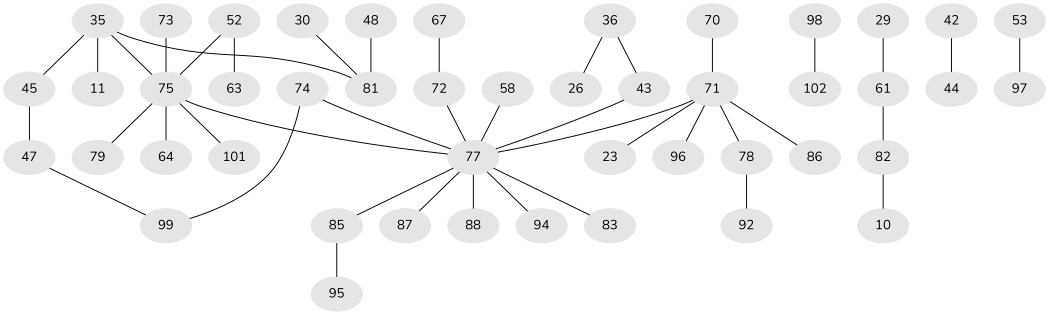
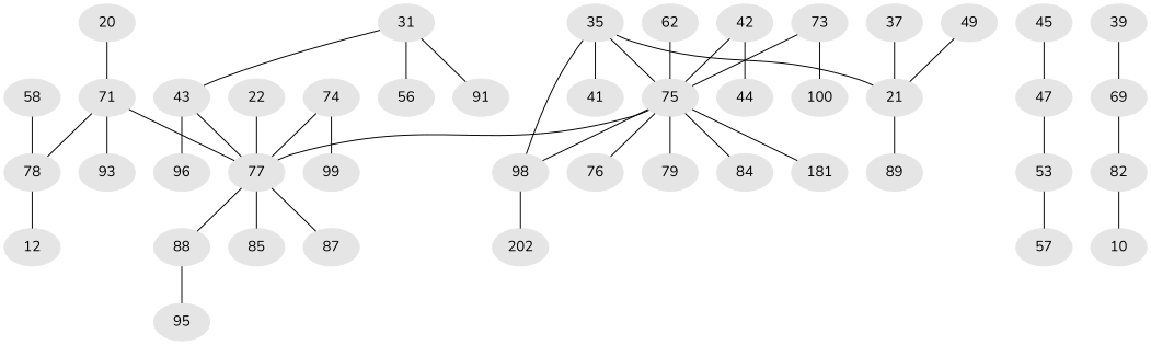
  graph {
    fontname=Nunito
    node [color=gray90 fontname=Nunito style=filled]
    edge [fontname=Nunito]
    35 [super="+15"]
-   41 [label=11]
+   41
    45
    75 [super="+48+26+19+29+40+57+60+21+51+23+59+66"]
-   81 [super="+17+30+31"]
+   81 [super="+17+30+31" label=21]
    47
    77 [super="+32+38+55"]
+   76
    79
-   84 [label=64]
+   84
    98 [super="+80"]
-   101
-   36 [super="+24"]
+   101 [label=181]
+   89
+   36 [super="+24" label=31]
    43 [super="+18"]
-   56 [label=26]
-   37 [label=30]
-   39 [label=29]
-   69 [label=61]
+   56
+   91
+   37
+   39
+   69
    82
    42
    44
-   83
    85
    87
    88
-   94
    53
-   97
-   49 [label=48]
-   52
-   63
+   97 [label=57]
+   49
+   52 [label=62]
    n34 [label=74]
    99
    58
-   72 [super="+20"]
-   67
+   72 [super="+20" label=22]
    n39 [label=10]
    71 [super="+65"]
    78
-   86
-   93 [label=23]
+   93
    96 [super="+33"]
-   70
-   92
+   70 [label=20]
+   92 [label=12]
    73
-   102
+   100
+   102 [label=202]
    95
    35 -- 41
-   35 -- 45
+   35 -- 98
    35 -- 75
    35 -- 81
    45 -- 47
    75 -- 77
+   75 -- 76
    75 -- 79
    75 -- 84
+   75 -- 98
    75 -- 101
-   47 -- 99
-   77 -- 83
+   81 -- 89
+   47 -- 53
    77 -- 85
    77 -- 87
    77 -- 88
-   77 -- 94
    98 -- 102
    36 -- 43
    36 -- 56
+   36 -- 91
    43 -- 77
    37 -- 81
    39 -- 69
    69 -- 82
    82 -- n39
+   42 -- 75
    42 -- 44
-   85 -- 95
+   88 -- 95
    53 -- 97
    49 -- 81
    52 -- 75
-   52 -- 63
    n34 -- 77
    n34 -- 99
-   58 -- 77
+   58 -- 78
    72 -- 77
-   67 -- 72
    71 -- 77
    71 -- 78
-   71 -- 86
    71 -- 93
-   71 -- 96
+   43 -- 96
    78 -- 92
    70 -- 71
    73 -- 75
+   73 -- 100
  }
